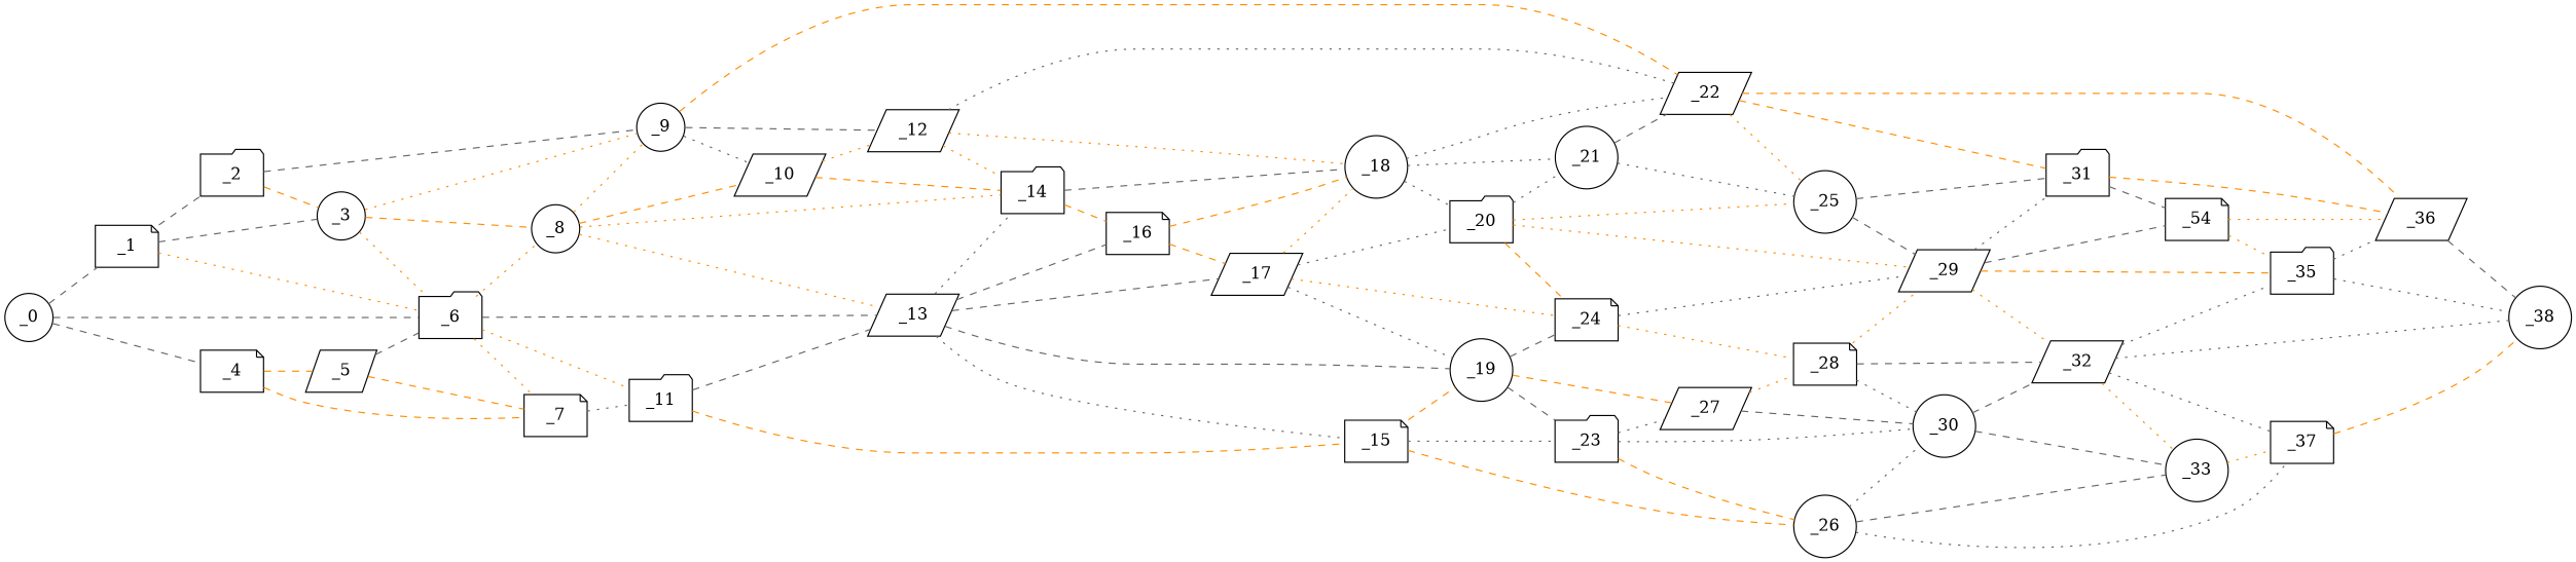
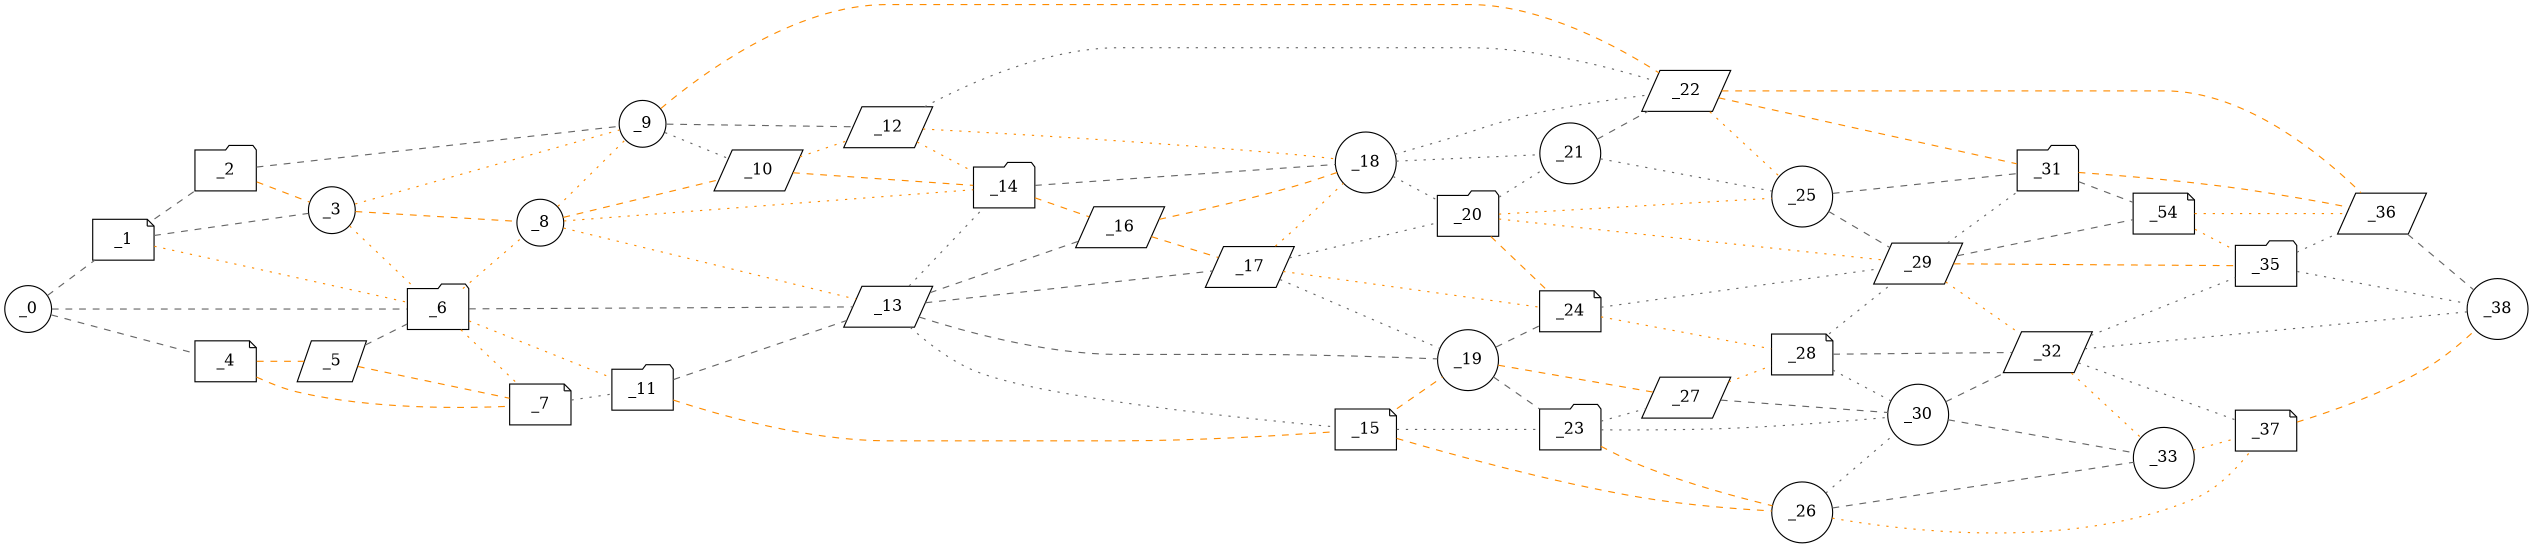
  graph {
    rankdir=LR
    node [shape=circle x=85 y=73]
    edge [color=gray40 style=dotted valence=2]
    _0 [x=11 y=45]
    _1 [shape=note x=11 y=72]
    _4 [shape=note x=21 y=37]
    _6 [shape=folder x=30 y=56]
    _2 [shape=folder x=12 y=81]
    _3 [x=17]
    _5 [shape=parallelogram x=25 y=44]
    _7 [shape=note x=34 y=33]
    _8 [x=40 y=77]
    _11 [shape=folder x=51 y=30]
    _13 [shape=parallelogram x=63 y=58]
    _9 [x=40 y=90]
    _10 [shape=parallelogram x=43 y=83]
    _14 [shape=folder x=64 y=78]
    _15 [shape=note x=66 y=30]
-   _16 [shape=note x=68]
+   _16 [shape=parallelogram x=68]
    _17 [shape=parallelogram x=74]
    _19 [x=80 y=56]
    _12 [shape=parallelogram x=61 y=92]
    _22 [shape=parallelogram y=99]
    _18 [x=74 y=85]
    _25 [x=91 y=90]
    _31 [shape=folder x=102 y=90]
    _36 [shape=parallelogram x=119 y=89]
    _23 [shape=folder x=88 y=33]
    _26 [x=93 y=32]
    _20 [shape=folder y=80]
    _24 [shape=note x=91 y=72]
    _27 [shape=parallelogram x=93 y=52]
    _21 [y=94]
    _29 [shape=parallelogram x=101 y=76]
    n32 [label=_54 shape=note x=118 y=79]
    _38 [x=120 y=52]
    _30 [x=102 y=42]
    _33 [x=106 y=41]
    _37 [shape=note x=120 y=44]
    _28 [shape=note x=99 y=50]
    _32 [shape=parallelogram x=105 y=49]
    _35 [shape=folder x=119 y=63]
    _0 -- _1 [style=dashed valence=1]
    _0 -- _4 [style=dashed valence=1]
    _0 -- _6 [style=dashed]
    _1 -- _6 [color=darkorange]
    _1 -- _2 [style=dashed valence=1]
    _1 -- _3 [style=dashed]
    _4 -- _5 [color=darkorange style=dashed valence=1]
    _4 -- _7 [color=darkorange style=dashed valence=1]
    _6 -- _7 [color=darkorange]
    _6 -- _8 [color=darkorange valence=1]
    _6 -- _11 [color=darkorange]
    _6 -- _13 [style=dashed]
    _2 -- _3 [color=darkorange style=dashed valence=1]
    _2 -- _9 [style=dashed valence=1]
    _3 -- _6 [color=darkorange]
    _3 -- _8 [color=darkorange style=dashed]
    _3 -- _9 [color=darkorange]
    _5 -- _6 [style=dashed valence=1]
    _5 -- _7 [color=darkorange style=dashed]
    _7 -- _11 [valence=1]
    _8 -- _13 [color=darkorange valence=1]
    _8 -- _9 [color=darkorange valence=1]
    _8 -- _10 [color=darkorange style=dashed]
    _8 -- _14 [color=darkorange valence=1]
    _11 -- _13 [style=dashed valence=1]
    _11 -- _15 [color=darkorange style=dashed valence=1]
    _13 -- _14
    _13 -- _15 [valence=1]
    _13 -- _16 [style=dashed]
    _13 -- _17 [style=dashed valence=1]
    _13 -- _19 [style=dashed]
    _9 -- _10
    _9 -- _12 [style=dashed valence=1]
    _9 -- _22 [color=darkorange style=dashed valence=1]
    _10 -- _14 [color=darkorange style=dashed]
    _10 -- _12 [color=darkorange]
    _14 -- _16 [color=darkorange style=dashed valence=1]
    _14 -- _18 [style=dashed]
    _15 -- _19 [color=darkorange style=dashed]
    _15 -- _23
    _15 -- _26 [color=darkorange style=dashed valence=1]
    _16 -- _17 [color=darkorange style=dashed valence=1]
    _16 -- _18 [color=darkorange style=dashed]
    _17 -- _19
    _17 -- _18 [color=darkorange]
    _17 -- _20 [valence=1]
    _17 -- _24 [color=darkorange valence=1]
    _19 -- _23 [style=dashed valence=1]
    _19 -- _24 [style=dashed]
    _19 -- _27 [color=darkorange style=dashed valence=1]
    _12 -- _14 [color=darkorange]
    _12 -- _22
    _12 -- _18 [color=darkorange]
    _22 -- _25 [color=darkorange valence=1]
    _22 -- _31 [color=darkorange style=dashed valence=1]
    _22 -- _36 [color=darkorange style=dashed valence=1]
    _18 -- _22 [valence=1]
    _18 -- _20
    _18 -- _21
    _25 -- _31 [style=dashed]
    _25 -- _29 [style=dashed]
    _31 -- _36 [color=darkorange style=dashed]
    _31 -- n32 [style=dashed valence=1]
    _36 -- _38 [style=dashed valence=1]
    _23 -- _26 [color=darkorange style=dashed]
    _23 -- _27
    _23 -- _30
    _26 -- _30 [valence=1]
    _26 -- _33 [style=dashed]
-   _26 -- _37 [valence=1]
+   _26 -- _37 [color=darkorange valence=1]
    _20 -- _25 [color=darkorange]
    _20 -- _24 [color=darkorange style=dashed]
    _20 -- _21 [valence=1]
    _20 -- _29 [color=darkorange]
    _24 -- _29
    _24 -- _28 [color=darkorange valence=1]
    _27 -- _30 [style=dashed]
    _27 -- _28 [color=darkorange]
    _21 -- _22 [style=dashed valence=1]
    _21 -- _25
    _29 -- _31 [valence=1]
    _29 -- n32 [style=dashed]
    _29 -- _32 [color=darkorange valence=1]
    _29 -- _35 [color=darkorange style=dashed]
    n32 -- _36 [color=darkorange]
    n32 -- _35 [color=darkorange valence=1]
    _30 -- _33 [style=dashed]
    _30 -- _32 [style=dashed valence=1]
    _33 -- _37 [color=darkorange valence=1]
    _37 -- _38 [color=darkorange style=dashed valence=1]
-   _28 -- _29 [color=darkorange]
+   _28 -- _29
    _28 -- _30
    _28 -- _32 [style=dashed]
    _32 -- _38
    _32 -- _33 [color=darkorange valence=1]
    _32 -- _37
    _32 -- _35
    _35 -- _36
    _35 -- _38
  }
